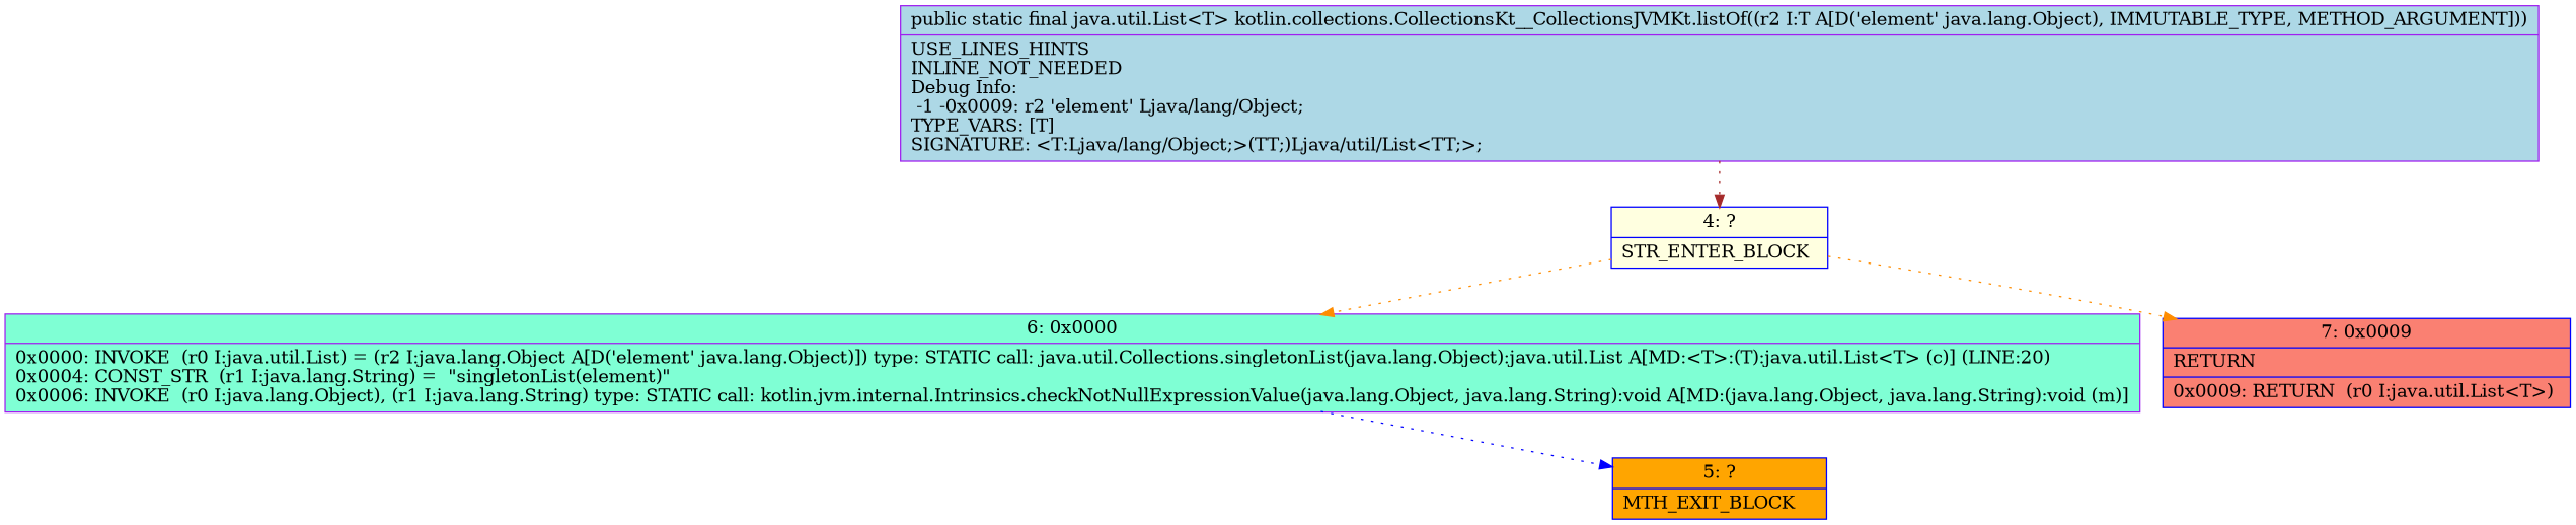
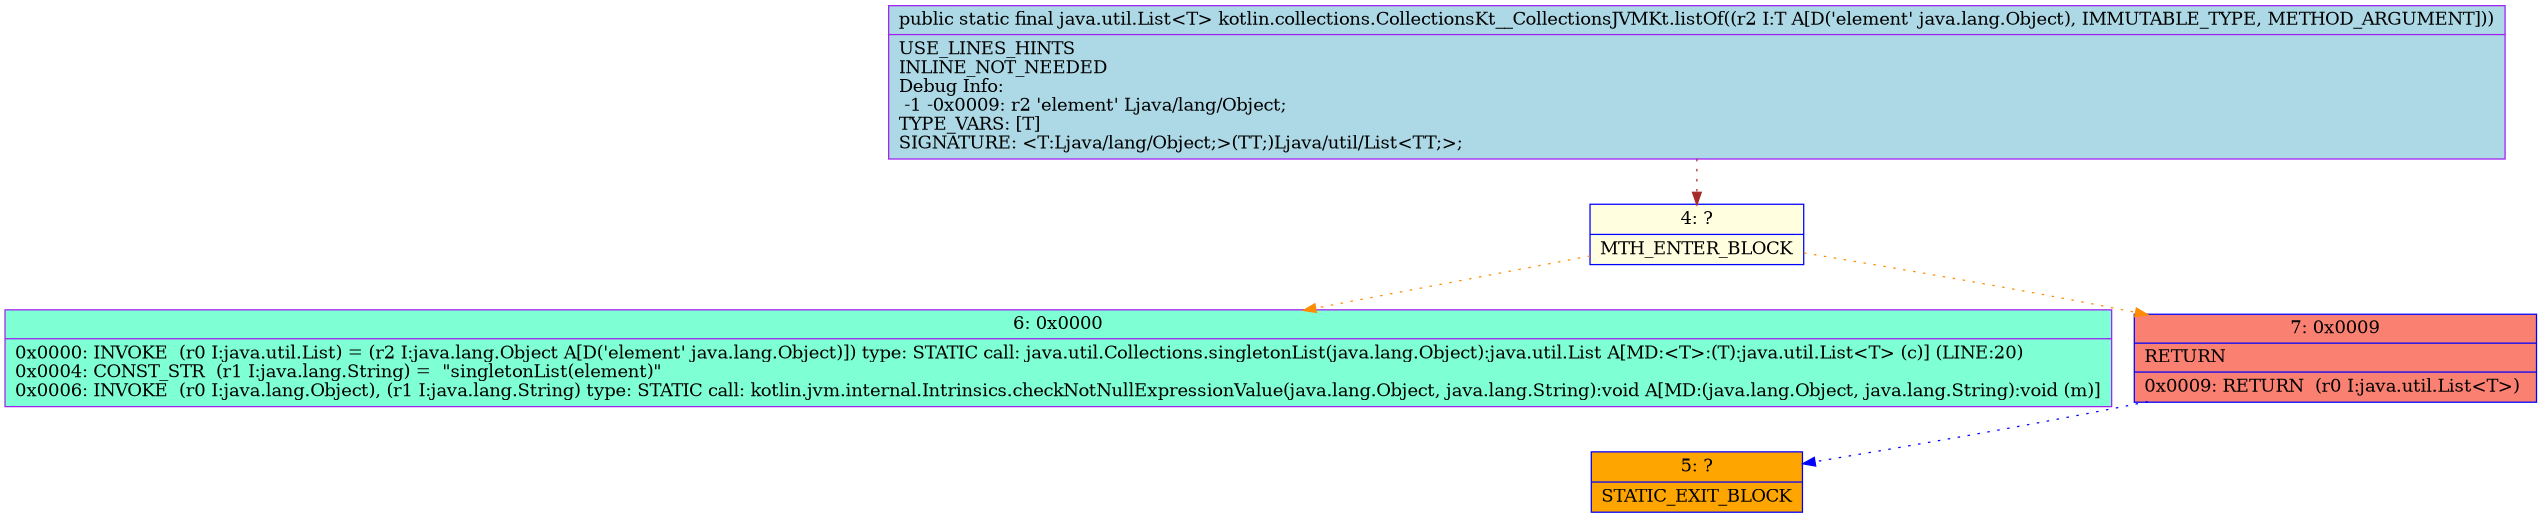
  digraph {
    node [color=blue shape=record style=filled]
    edge [color=darkorange style=dotted]
-   n1 [fillcolor=lightyellow label="{4\:\ ?|STR_ENTER_BLOCK\l}"]
+   n1 [fillcolor=lightyellow label="{4\:\ ?|MTH_ENTER_BLOCK\l}"]
    n2 [color=purple fillcolor=aquamarine label="{6\:\ 0x0000|0x0000: INVOKE  (r0 I:java.util.List) = (r2 I:java.lang.Object A[D('element' java.lang.Object)]) type: STATIC call: java.util.Collections.singletonList(java.lang.Object):java.util.List A[MD:\<T\>:(T):java.util.List\<T\> (c)] (LINE:20)\l0x0004: CONST_STR  (r1 I:java.lang.String) =  \"singletonList(element)\" \l0x0006: INVOKE  (r0 I:java.lang.Object), (r1 I:java.lang.String) type: STATIC call: kotlin.jvm.internal.Intrinsics.checkNotNullExpressionValue(java.lang.Object, java.lang.String):void A[MD:(java.lang.Object, java.lang.String):void (m)]\l}"]
    n3 [fillcolor=salmon label="{7\:\ 0x0009|RETURN\l|0x0009: RETURN  (r0 I:java.util.List\<T\>) \l}"]
-   n4 [fillcolor=orange label="{5\:\ ?|MTH_EXIT_BLOCK\l}"]
+   n4 [fillcolor=orange label="{5\:\ ?|STATIC_EXIT_BLOCK\l}"]
    n5 [color=purple fillcolor=lightblue label="{public static final java.util.List\<T\> kotlin.collections.CollectionsKt__CollectionsJVMKt.listOf((r2 I:T A[D('element' java.lang.Object), IMMUTABLE_TYPE, METHOD_ARGUMENT]))  | USE_LINES_HINTS\lINLINE_NOT_NEEDED\lDebug Info:\l  \-1 \-0x0009: r2 'element' Ljava\/lang\/Object;\lTYPE_VARS: [T]\lSIGNATURE: \<T:Ljava\/lang\/Object;\>(TT;)Ljava\/util\/List\<TT;\>;\l}"]
    n1 -> n2
    n1 -> n3
-   n2 -> n4 [color=blue]
+   n3 -> n4 [color=blue]
    n5 -> n1 [color=brown]
  }
